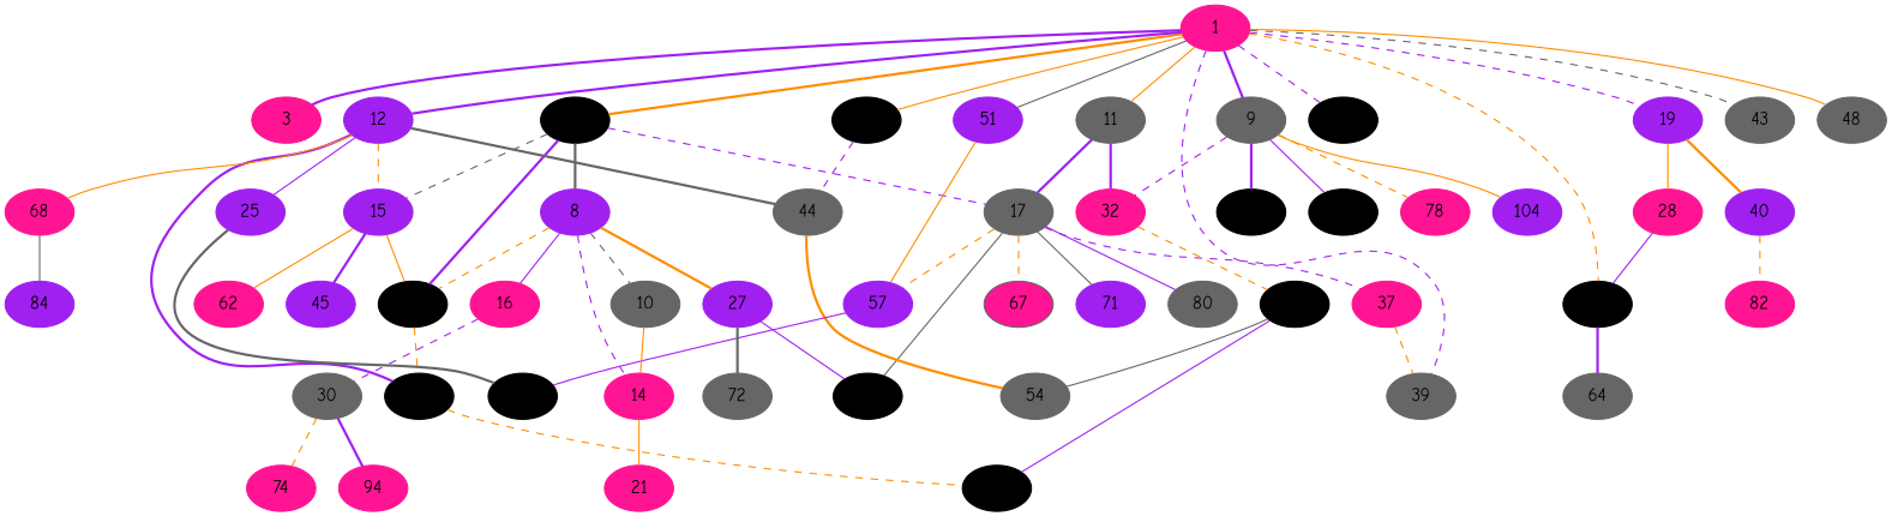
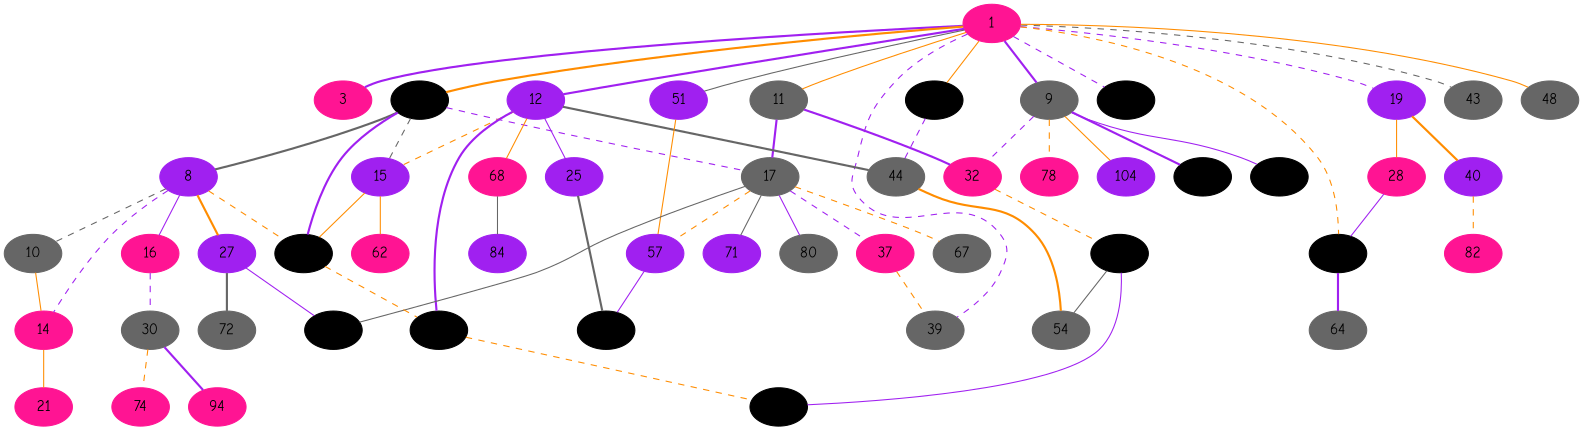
  graph {
    fontname="Comic Neue"
    node [color=deeppink fontname="Comic Neue" style=filled]
    edge [color=purple fontname="Comic Neue" style=solid]
    1 [super="+2"]
    3
    5 [color=black super="+7"]
    9 [color=gray40 super="+76+23"]
    11 [color=gray40 super="+33"]
    12 [color=purple super="+20+24"]
    13 [color=black]
    19 [color=purple]
    26 [color=black super="+100+35"]
    38 [color=black super="+41"]
    39 [color=gray40 super="+56+77"]
    43 [color=gray40]
    48 [color=gray40]
    51 [color=purple]
    8 [color=purple]
    15 [color=purple super="+53"]
    17 [color=gray40 super="+60+46+91+75"]
    22 [color=black super="+61+55"]
    32 [super="+97+79"]
    50 [color=black]
    65 [color=black]
    78
    104 [color=purple]
    25 [color=purple super="+63"]
    44 [color=gray40 super="+89"]
    52 [color=black]
    68 [super="+101+95"]
    28
    40 [color=purple]
    64 [color=gray40 super="+85"]
    57 [color=purple super="+66+103"]
    10 [color=gray40]
    14 [super="+36"]
    16 [super="+42"]
    27 [color=purple]
-   45 [color=purple super="+92"]
    62
    34 [color=black]
    37
-   67 [color=gray40 super="+107" fillcolor=deeppink]
+   67 [color=gray40 super="+107"]
    71 [color=purple]
    80 [color=gray40]
    21
    30 [color=gray40 super="+69+31"]
    72 [color=gray40]
    47 [color=black super="+59"]
    73 [color=black]
    54 [color=gray40]
    83 [color=black super="+87"]
    84 [color=purple]
    74
    94
    82
    1 -- 3 [style=bold]
    1 -- 5 [color=darkorange style=bold]
    1 -- 9 [style=bold]
    1 -- 11 [color=darkorange]
    1 -- 12 [style=bold]
    1 -- 13 [style=dashed]
    1 -- 19 [style=dashed]
    1 -- 26 [color=darkorange]
    1 -- 38 [color=darkorange style=dashed weight=2]
    1 -- 39 [style=dashed]
    1 -- 43 [color=gray40 style=dashed]
    1 -- 48 [color=darkorange]
    1 -- 51 [color=gray40]
    5 -- 8 [color=gray40 style=bold]
    5 -- 15 [color=gray40 style=dashed]
    5 -- 17 [style=dashed]
    5 -- 22 [style=bold]
    9 -- 32 [style=dashed]
    9 -- 50 [style=bold]
    9 -- 65
    9 -- 78 [color=darkorange style=dashed]
    9 -- 104 [color=darkorange]
    11 -- 17 [style=bold]
    11 -- 32 [style=bold]
    12 -- 15 [color=darkorange style=dashed]
    12 -- 25
    12 -- 44 [color=gray40 style=bold]
    12 -- 52 [style=bold]
    12 -- 68 [color=darkorange]
    19 -- 28 [color=darkorange]
    19 -- 40 [color=darkorange style=bold]
    26 -- 44 [style=dashed]
    38 -- 64 [style=bold]
    51 -- 57 [color=darkorange]
    8 -- 22 [color=darkorange style=dashed]
    8 -- 10 [color=gray40 style=dashed]
    8 -- 14 [style=dashed]
    8 -- 16
    8 -- 27 [color=darkorange style=bold]
    15 -- 22 [color=darkorange]
-   15 -- 45 [style=bold]
    15 -- 62 [color=darkorange]
    17 -- 57 [color=darkorange style=dashed]
    17 -- 34 [color=gray40]
    17 -- 37 [style=dashed]
    17 -- 67 [color=darkorange style=dashed]
    17 -- 71 [color=gray40]
    17 -- 80
    22 -- 52 [color=darkorange style=dashed]
    32 -- 47 [color=darkorange style=dashed]
    25 -- 73 [color=gray40 style=bold]
    44 -- 54 [color=darkorange style=bold]
    52 -- 83 [color=darkorange style=dashed]
    68 -- 84 [color=gray40]
    28 -- 38
    40 -- 82 [color=darkorange style=dashed]
    57 -- 73
    10 -- 14 [color=darkorange]
    14 -- 21 [color=darkorange]
    16 -- 30 [style=dashed]
    27 -- 34
    27 -- 72 [color=gray40 style=bold]
    37 -- 39 [color=darkorange style=dashed]
    30 -- 74 [color=darkorange style=dashed]
    30 -- 94 [style=bold]
    47 -- 54 [color=gray40]
    47 -- 83
  }
